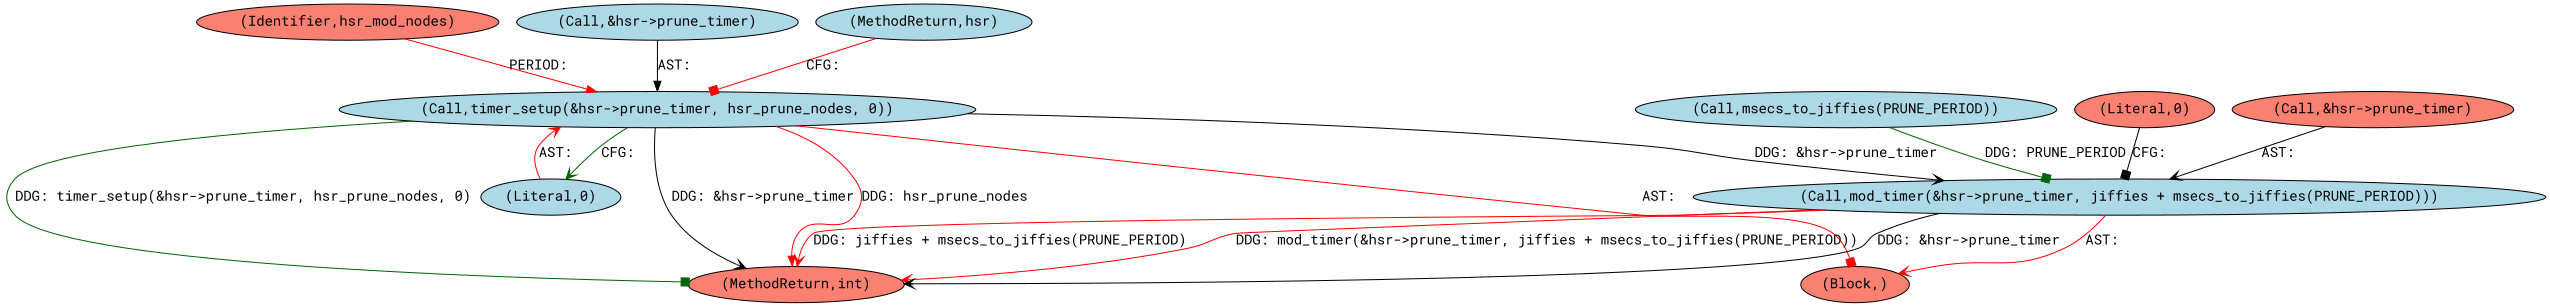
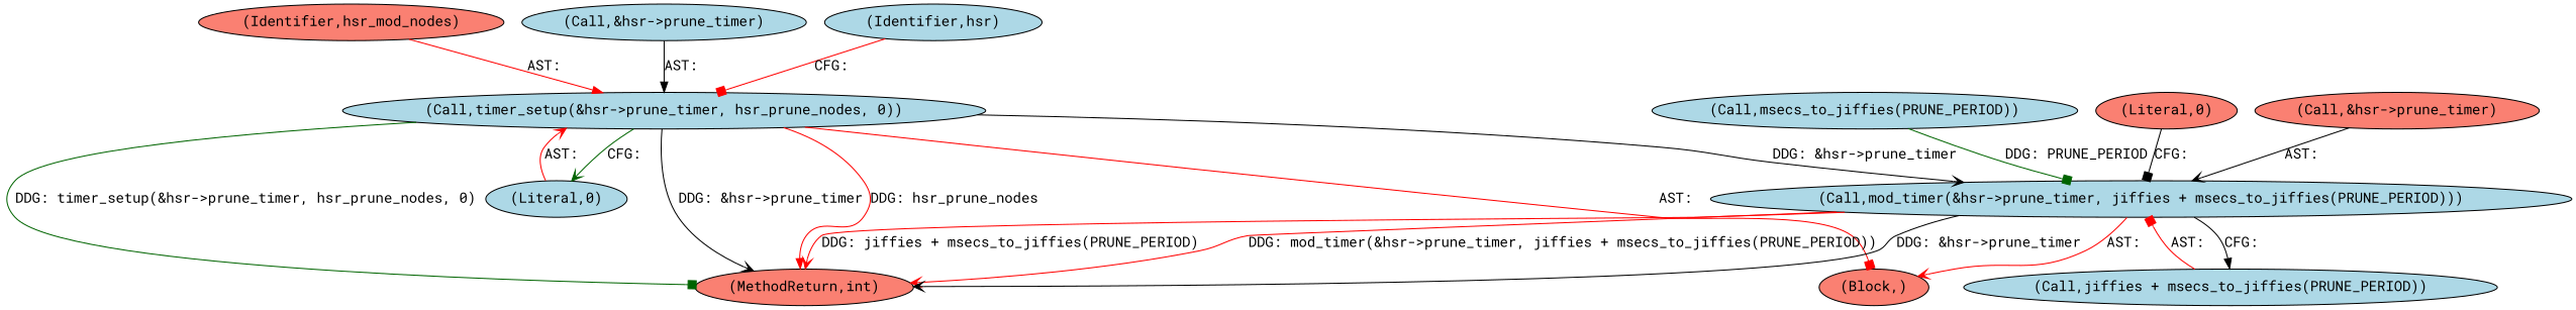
  digraph {
    fontname="Roboto Mono"
    node [fillcolor=lightblue fontname="Roboto Mono" style=filled]
    edge [arrowhead=vee color=red fontname="Roboto Mono"]
    n1 [label="(Call,timer_setup(&hsr->prune_timer, hsr_prune_nodes, 0))"]
    n2 [label="(Call,mod_timer(&hsr->prune_timer, jiffies + msecs_to_jiffies(PRUNE_PERIOD)))"]
    n3 [fillcolor=salmon label="(MethodReturn,int)"]
    n4 [fillcolor=salmon label="(Block,)"]
    n5 [label="(Literal,0)"]
+   n6 [label="(Call,jiffies + msecs_to_jiffies(PRUNE_PERIOD))"]
    n7 [fillcolor=salmon label="(Literal,0)"]
    n8 [fillcolor=salmon label="(Identifier,hsr_mod_nodes)"]
    n9 [fillcolor=salmon label="(Call,&hsr->prune_timer)"]
    n10 [label="(Call,&hsr->prune_timer)"]
-   n11 [label="(MethodReturn,hsr)"]
+   n11 [label="(Identifier,hsr)"]
    n12 [label="(Call,msecs_to_jiffies(PRUNE_PERIOD))"]
    n1 -> n2 [color=black label="DDG: &hsr->prune_timer"]
    n1 -> n3 [color=black label="DDG: &hsr->prune_timer"]
    n1 -> n3 [arrowhead=normal label="DDG: hsr_prune_nodes"]
    n1 -> n3 [arrowhead=box color=darkgreen label="DDG: timer_setup(&hsr->prune_timer, hsr_prune_nodes, 0)"]
    n1 -> n4 [arrowhead=box label="AST: "]
    n1 -> n5 [color=darkgreen label="CFG: "]
    n2 -> n3 [label="DDG: jiffies + msecs_to_jiffies(PRUNE_PERIOD)"]
    n2 -> n3 [label="DDG: mod_timer(&hsr->prune_timer, jiffies + msecs_to_jiffies(PRUNE_PERIOD))"]
    n2 -> n3 [color=black label="DDG: &hsr->prune_timer"]
    n2 -> n4 [label="AST: "]
+   n2 -> n6 [arrowhead=normal color=black label="CFG: "]
    n5 -> n1 [label="AST: "]
+   n6 -> n2 [arrowhead=box label="AST: "]
    n7 -> n2 [arrowhead=box color=black label="CFG: "]
-   n8 -> n1 [arrowhead=normal label="PERIOD: "]
+   n8 -> n1 [arrowhead=normal label="AST: "]
    n9 -> n2 [color=black label="AST: "]
    n10 -> n1 [arrowhead=normal color=black label="AST: "]
    n11 -> n1 [arrowhead=box label="CFG: "]
    n12 -> n2 [arrowhead=box color=darkgreen label="DDG: PRUNE_PERIOD"]
  }
